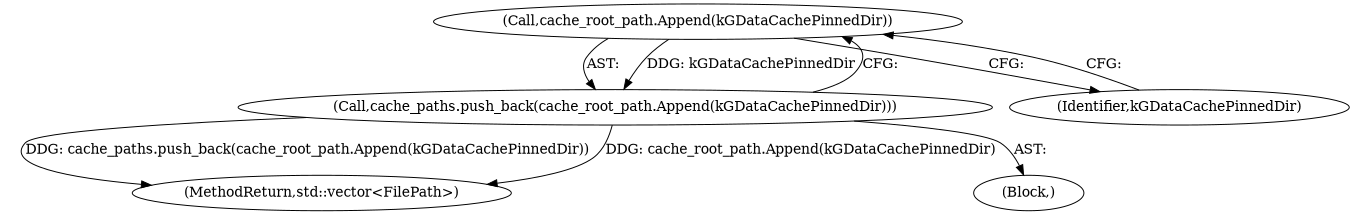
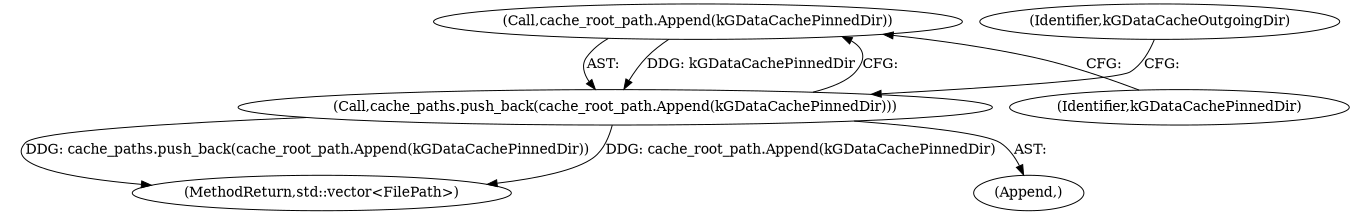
  digraph {
    n1 [label="(Call,cache_root_path.Append(kGDataCachePinnedDir))"]
    n2 [label="(Call,cache_paths.push_back(cache_root_path.Append(kGDataCachePinnedDir)))"]
    n3 [label="(Identifier,kGDataCachePinnedDir)"]
    n4 [label="(MethodReturn,std::vector<FilePath>)"]
-   n5 [label="(Block,)"]
+   n5 [label="(Append,)"]
+   n6 [label="(Identifier,kGDataCacheOutgoingDir)"]
    n1 -> n2 [label="AST: "]
    n1 -> n2 [label="DDG: kGDataCachePinnedDir"]
-   n1 -> n3 [label="CFG: "]
    n2 -> n1 [label="CFG: "]
    n2 -> n4 [label="DDG: cache_root_path.Append(kGDataCachePinnedDir)"]
    n2 -> n4 [label="DDG: cache_paths.push_back(cache_root_path.Append(kGDataCachePinnedDir))"]
    n2 -> n5 [label="AST: "]
    n3 -> n1 [label="CFG: "]
+   n6 -> n2 [label="CFG: "]
  }
